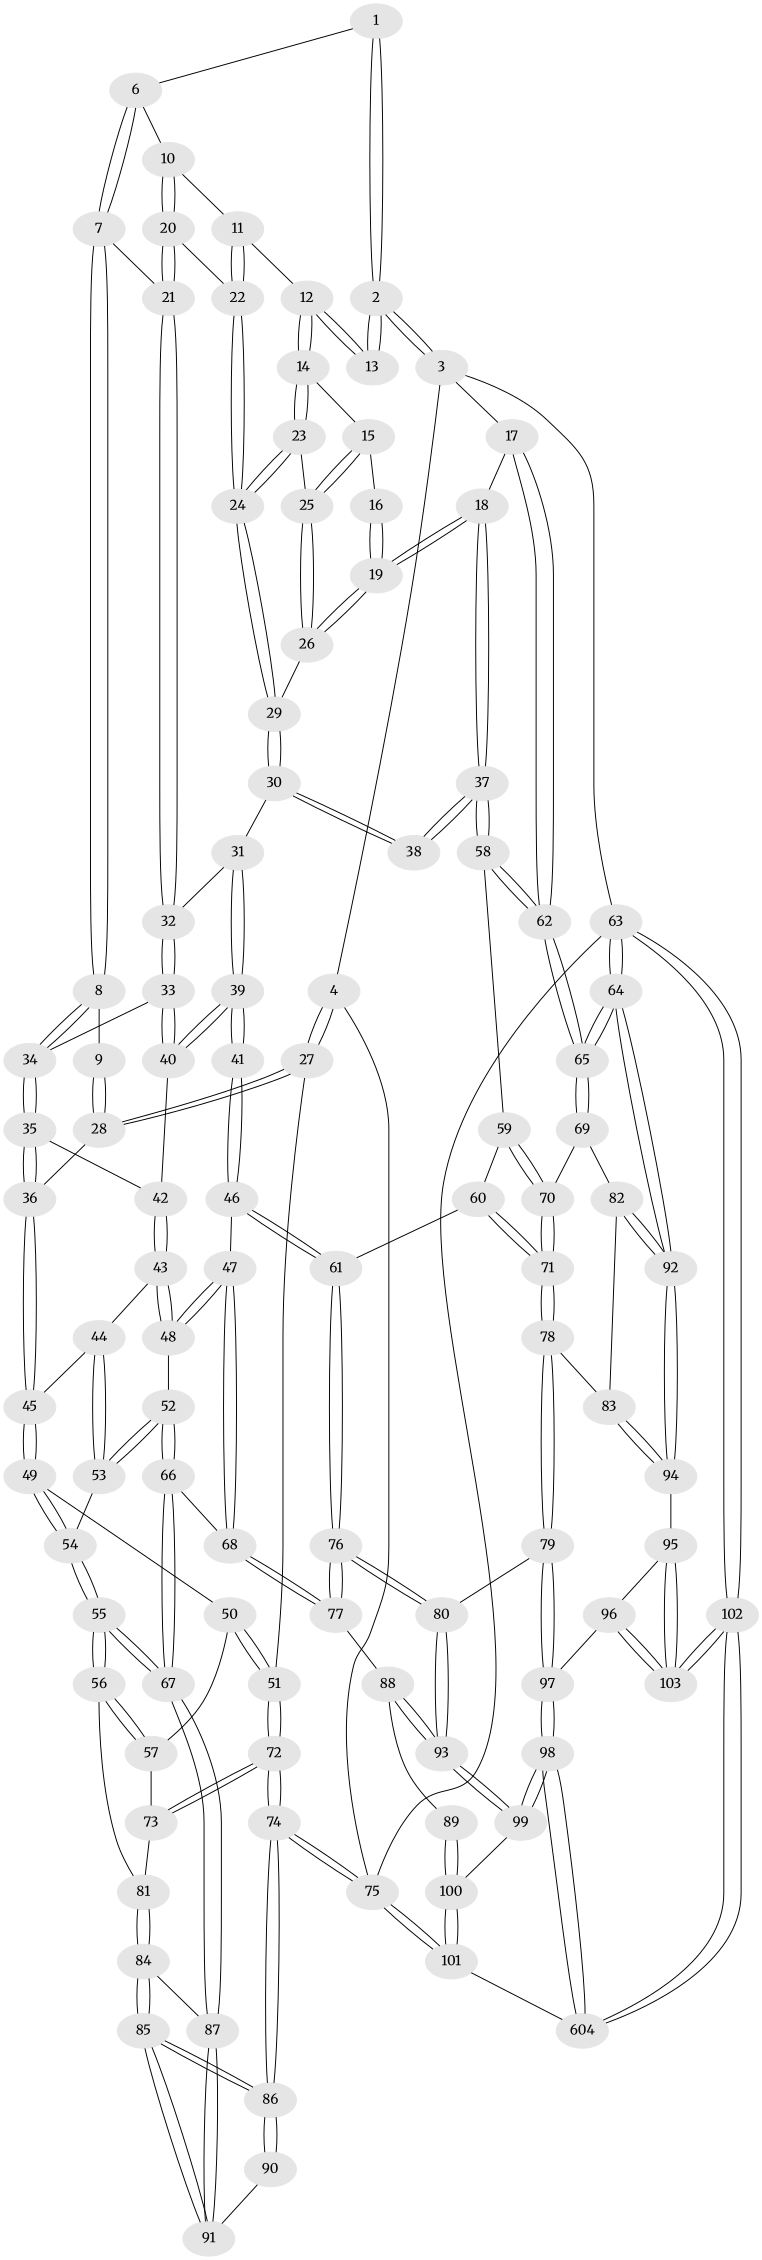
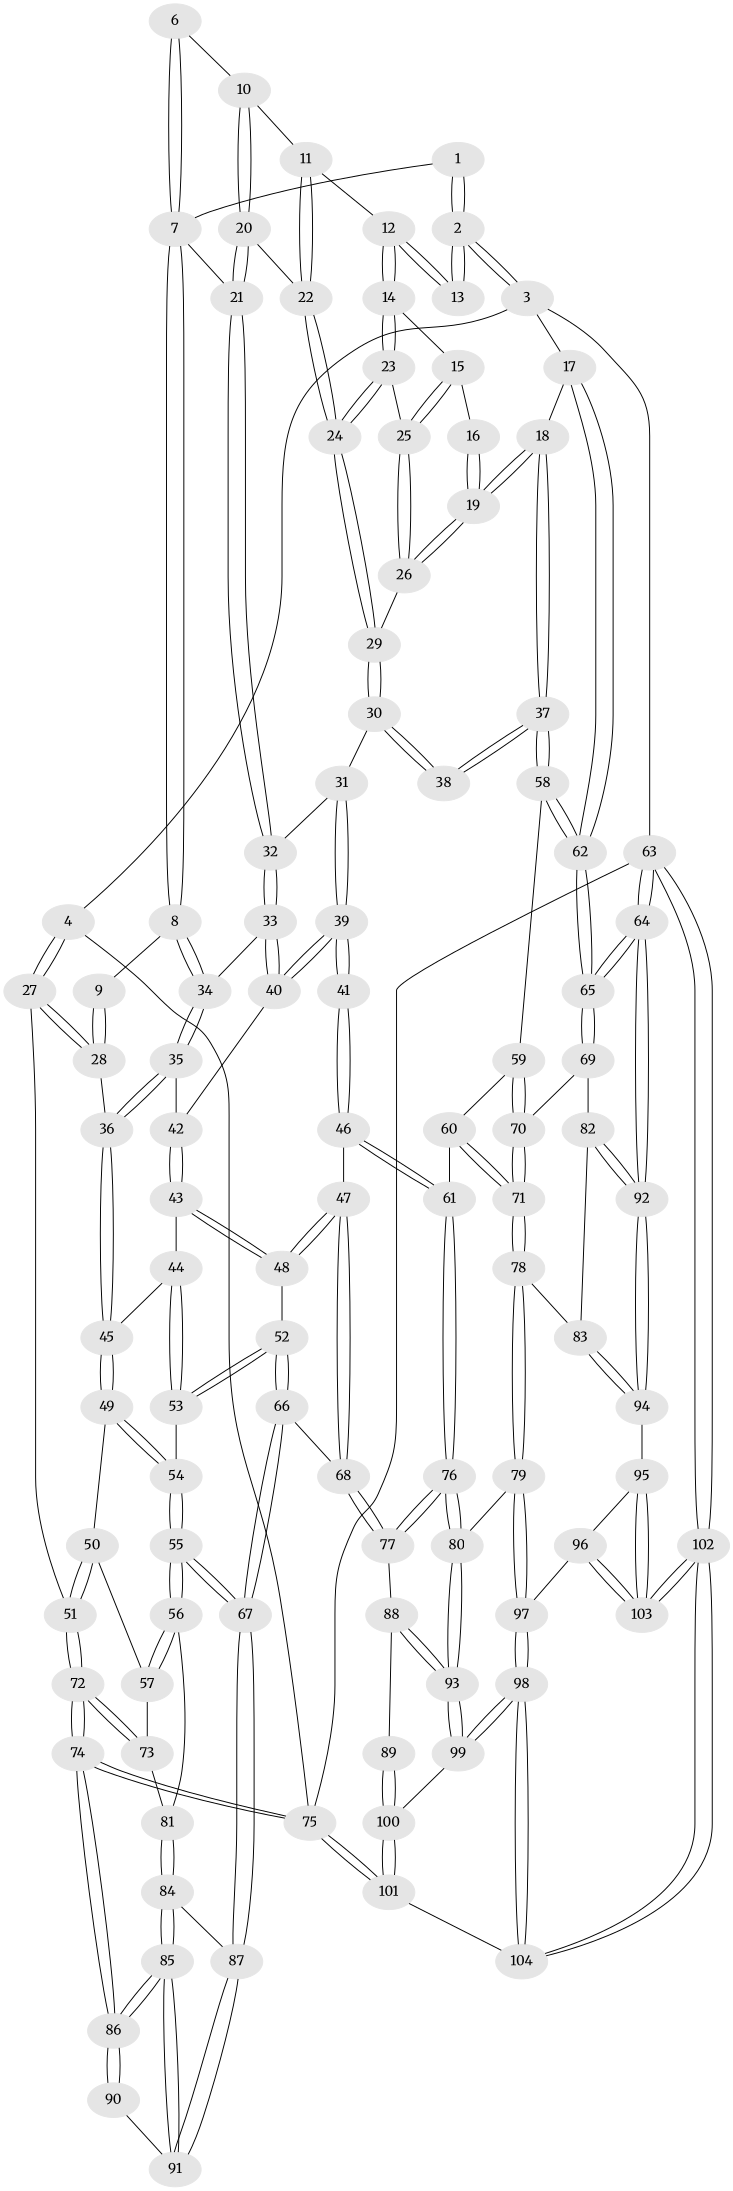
  graph {
    fontname=Merriweather
    node [color=gray90 fontname=Merriweather style=filled]
    edge [fontname=Merriweather]
    1
    2
    6
    3
    13
    7
    10
    4
    17
    63
    27
    75
    18
    62
    64
    102
    28
    51
    101
    9
    8
    21
    11
    20
    34
    32
    35
    36
    12
    22
    14
    24
    15
    23
    16
    25
    19
    26
    37
    65
    38
    58
    29
    33
    30
    72
    45
    31
    39
    40
    41
    42
    43
    49
    59
    46
    47
    61
    44
    48
    53
    52
    54
    50
    68
    76
    77
    66
    57
    55
    73
    74
    67
    56
    81
    87
    84
    60
    70
    71
    78
    80
    69
    92
    103
-   104 [label=604]
+   104
    94
    82
    91
    88
    83
    79
    86
    90
    93
    89
    97
    98
    99
    85
    95
    100
    96
    1 -- 2
    1 -- 2
-   1 -- 6
+   1 -- 7
    2 -- 3
    2 -- 3
    2 -- 13
    2 -- 13
    6 -- 7
    6 -- 7
    6 -- 10
    3 -- 4
    3 -- 17
    3 -- 63
    7 -- 8
    7 -- 8
    7 -- 21
    10 -- 11
    10 -- 20
    10 -- 20
    4 -- 27
    4 -- 27
    4 -- 75
    17 -- 18
    17 -- 62
    17 -- 62
    63 -- 75
    63 -- 64
    63 -- 64
    63 -- 102
    63 -- 102
    27 -- 28
    27 -- 28
    27 -- 51
    75 -- 101
    75 -- 101
    18 -- 19
    18 -- 19
    18 -- 37
    18 -- 37
    62 -- 65
    62 -- 65
    64 -- 65
    64 -- 65
    64 -- 92
    64 -- 92
    102 -- 103
    102 -- 103
    102 -- 104
    102 -- 104
    28 -- 36
    51 -- 72
    51 -- 72
    101 -- 104
    9 -- 28
    9 -- 28
    8 -- 9
    8 -- 34
    8 -- 34
    21 -- 32
    21 -- 32
    11 -- 12
    11 -- 22
    11 -- 22
    20 -- 21
    20 -- 21
    20 -- 22
    34 -- 35
    34 -- 35
    32 -- 33
    32 -- 33
    35 -- 36
    35 -- 36
    35 -- 42
    36 -- 45
    36 -- 45
    12 -- 13
    12 -- 13
    12 -- 14
    12 -- 14
    22 -- 24
    22 -- 24
    14 -- 15
    14 -- 23
    14 -- 23
    24 -- 29
    24 -- 29
    15 -- 16
    15 -- 25
    15 -- 25
    23 -- 24
    23 -- 24
    23 -- 25
    16 -- 19
    16 -- 19
    25 -- 26
    25 -- 26
    19 -- 26
    19 -- 26
    26 -- 29
    37 -- 38
    37 -- 38
    37 -- 58
    37 -- 58
    65 -- 69
    65 -- 69
    58 -- 62
    58 -- 62
    58 -- 59
    29 -- 30
    29 -- 30
    33 -- 34
    33 -- 40
    33 -- 40
    30 -- 38
    30 -- 38
    30 -- 31
    72 -- 73
    72 -- 73
    72 -- 74
    72 -- 74
    45 -- 49
    45 -- 49
    31 -- 32
    31 -- 39
    31 -- 39
    39 -- 40
    39 -- 40
    39 -- 41
    39 -- 41
    40 -- 42
    41 -- 46
    41 -- 46
    42 -- 43
    42 -- 43
    43 -- 44
    43 -- 48
    43 -- 48
    49 -- 54
    49 -- 54
    49 -- 50
    59 -- 60
    59 -- 70
    59 -- 70
    46 -- 47
    46 -- 61
    46 -- 61
    47 -- 48
    47 -- 48
    47 -- 68
    47 -- 68
    61 -- 76
    61 -- 76
    44 -- 45
    44 -- 53
    44 -- 53
    48 -- 52
    53 -- 54
    52 -- 53
    52 -- 53
    52 -- 66
    52 -- 66
    54 -- 55
    54 -- 55
    50 -- 51
    50 -- 51
    50 -- 57
    68 -- 77
    68 -- 77
    76 -- 77
    76 -- 77
    76 -- 80
    76 -- 80
    77 -- 88
    66 -- 68
    66 -- 67
    66 -- 67
    57 -- 73
    55 -- 67
    55 -- 67
    55 -- 56
    55 -- 56
    73 -- 81
    74 -- 75
    74 -- 75
    74 -- 86
    74 -- 86
    67 -- 87
    67 -- 87
    56 -- 57
    56 -- 57
    56 -- 81
    81 -- 84
    81 -- 84
    87 -- 91
    87 -- 91
    84 -- 87
    84 -- 85
    84 -- 85
    60 -- 61
    60 -- 71
    60 -- 71
    70 -- 71
    70 -- 71
    71 -- 78
    71 -- 78
    78 -- 83
    78 -- 79
    78 -- 79
    80 -- 93
    80 -- 93
    69 -- 70
    69 -- 82
    92 -- 94
    92 -- 94
    94 -- 95
    82 -- 92
    82 -- 92
    82 -- 83
    88 -- 93
    88 -- 93
    88 -- 89
    83 -- 94
    83 -- 94
    79 -- 80
    79 -- 97
    79 -- 97
    86 -- 90
    86 -- 90
    90 -- 91
    93 -- 99
    93 -- 99
    89 -- 100
    89 -- 100
    97 -- 98
    97 -- 98
    98 -- 104
    98 -- 104
    98 -- 99
    98 -- 99
    99 -- 100
    85 -- 91
    85 -- 91
    85 -- 86
    85 -- 86
    95 -- 103
    95 -- 103
    95 -- 96
    100 -- 101
    100 -- 101
    96 -- 103
    96 -- 103
    96 -- 97
  }
